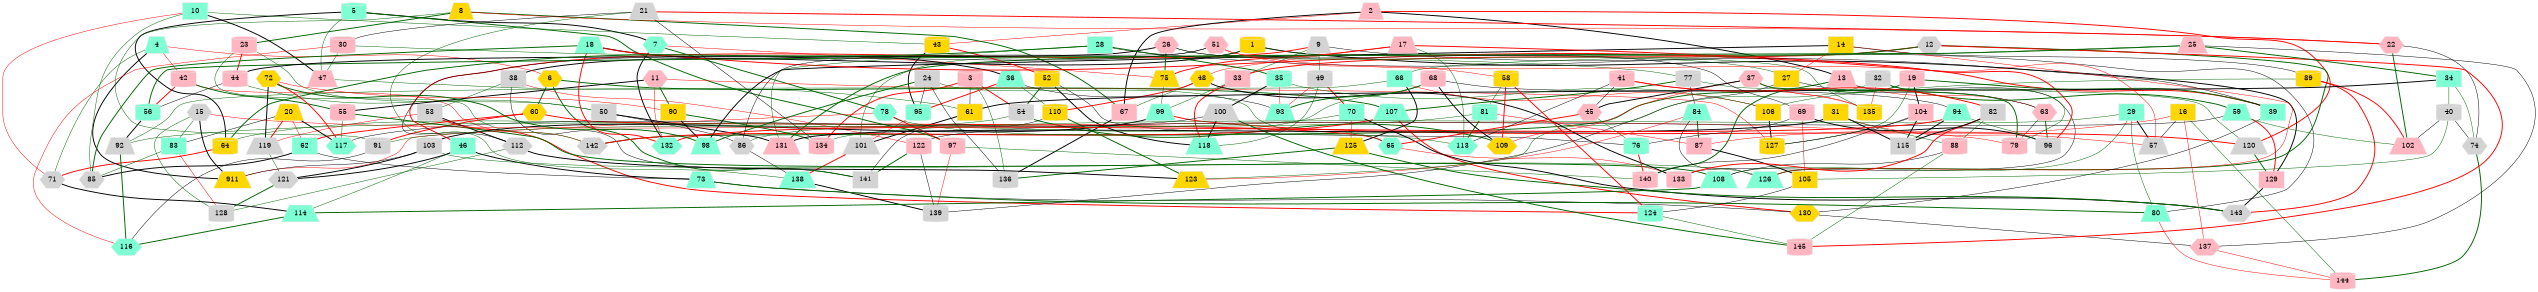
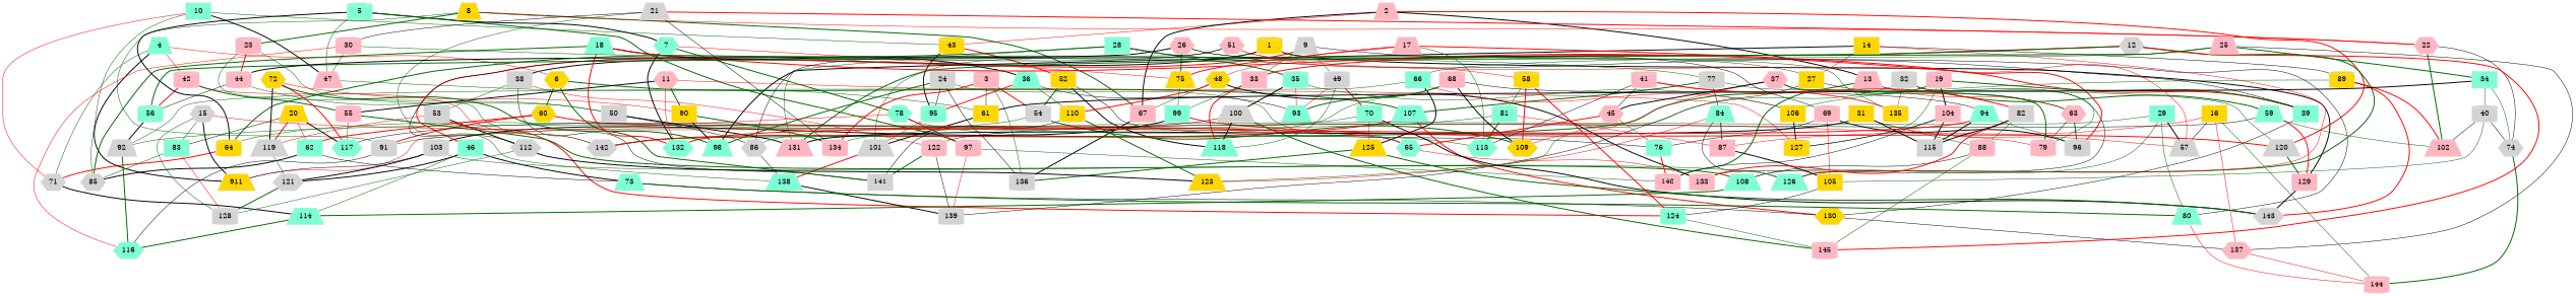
  graph {
    node [color=gray90 fillcolor=aquamarine shape=cylinder style=filled]
    edge [color=darkgreen style=solid]
    1 [fillcolor=gold]
    38 [fillcolor=lightgrey shape=box]
    101 [fillcolor=lightgrey shape=trapezium]
    129 [fillcolor=lightpink shape=box]
    135 [fillcolor=gold]
    141 [fillcolor=lightgrey shape=box]
    53 [fillcolor=lightgrey shape=box]
    122 [fillcolor=lightpink]
    138 [shape=trapezium]
    143 [fillcolor=lightgrey shape=hexagon]
    2 [fillcolor=lightpink shape=trapezium]
    13 [fillcolor=lightpink shape=trapezium]
    43 [fillcolor=gold]
    67 [fillcolor=lightpink shape=box]
    120 [fillcolor=lightgrey shape=trapezium]
    63 [fillcolor=lightpink shape=hexagon]
    133 [fillcolor=lightpink]
    142 [fillcolor=lightgrey shape=hexagon]
    95
    52 [fillcolor=gold]
    136 [fillcolor=lightgrey]
    3 [fillcolor=lightpink]
    54 [fillcolor=lightgrey]
    61 [fillcolor=gold shape=box]
    134 [fillcolor=lightpink]
    64 [fillcolor=gold]
    109 [fillcolor=gold shape=hexagon]
    4 [shape=trapezium]
    6 [fillcolor=gold shape=hexagon]
    42 [fillcolor=lightpink]
    71 [fillcolor=lightgrey shape=hexagon]
    n32 [fillcolor=gold label=911 shape=trapezium]
    60 [fillcolor=gold shape=hexagon]
    107 [shape=trapezium]
    55 [fillcolor=lightpink]
    56
    114 [shape=trapezium]
    7 [shape=hexagon]
    5
    47 [fillcolor=lightpink shape=trapezium]
    97 [fillcolor=lightpink]
    75 [fillcolor=gold shape=trapezium]
    78 [shape=hexagon]
    132 [shape=hexagon]
    140 [fillcolor=lightpink]
    139 [fillcolor=lightgrey]
    91 [fillcolor=lightgrey]
    62 [shape=box]
    65 [shape=hexagon]
    130 [fillcolor=gold shape=hexagon]
-   99 [shape=trapezium]
+   99 [shape=box]
    113 [shape=hexagon]
    8 [fillcolor=gold shape=trapezium]
    22 [fillcolor=lightpink shape=hexagon]
    23 [fillcolor=lightpink]
    74 [fillcolor=lightgrey shape=hexagon]
    102 [fillcolor=lightpink shape=trapezium]
    44 [fillcolor=lightpink]
    50 [fillcolor=lightgrey shape=box]
    116 [shape=hexagon]
    9 [fillcolor=lightgrey shape=trapezium]
    33 [fillcolor=lightpink shape=box]
    46 [shape=box]
    49 [fillcolor=lightgrey]
    80 [shape=trapezium]
    118 [shape=trapezium]
    73 [shape=trapezium]
    121 [fillcolor=lightgrey shape=hexagon]
    93 [shape=trapezium]
    70 [shape=box]
    144 [fillcolor=lightpink]
    10 [shape=box]
    85 [fillcolor=lightgrey shape=hexagon]
    11 [fillcolor=lightpink shape=hexagon]
    90 [fillcolor=gold shape=box]
    127 [fillcolor=gold]
    117 [shape=hexagon]
    108 [shape=trapezium]
    98 [shape=trapezium]
    12 [fillcolor=lightgrey shape=hexagon]
    126 [shape=trapezium]
    131 [fillcolor=lightpink shape=trapezium]
    145 [fillcolor=lightpink]
    79 [fillcolor=lightpink]
    96 [fillcolor=lightgrey]
    14 [fillcolor=gold shape=box]
    27 [fillcolor=gold shape=box]
    89 [fillcolor=gold]
    106 [fillcolor=gold shape=box]
    15 [fillcolor=lightgrey shape=hexagon]
    83 [shape=box]
    128 [fillcolor=lightgrey]
    16 [fillcolor=gold shape=box]
    57 [fillcolor=lightgrey shape=trapezium]
    87 [fillcolor=lightpink shape=box]
    137 [fillcolor=lightpink shape=hexagon]
    105 [fillcolor=gold shape=box]
    17 [fillcolor=lightpink shape=trapezium]
    48 [fillcolor=gold shape=hexagon]
    110 [fillcolor=gold]
    18 [shape=trapezium]
    36 [shape=trapezium]
    39 [shape=box]
    19 [fillcolor=lightpink]
    104 [fillcolor=lightpink shape=box]
    115 [fillcolor=lightgrey shape=box]
    20 [fillcolor=gold shape=trapezium]
    119 [fillcolor=lightgrey shape=trapezium]
    21 [fillcolor=lightgrey shape=trapezium]
    30 [fillcolor=lightpink]
    77 [fillcolor=lightgrey]
    86 [fillcolor=lightgrey shape=hexagon]
    24 [fillcolor=lightgrey shape=box]
    25 [fillcolor=lightpink shape=trapezium]
    34 [shape=box]
    66 [shape=box]
    40 [fillcolor=lightgrey]
    92 [fillcolor=lightgrey shape=trapezium]
    125 [fillcolor=gold shape=trapezium]
    26 [fillcolor=lightpink shape=hexagon]
    69 [fillcolor=lightpink]
    76
    28 [shape=box]
    35
    100 [fillcolor=lightgrey shape=trapezium]
    29 [shape=box]
    84 [shape=trapezium]
    31 [fillcolor=gold shape=box]
    88 [fillcolor=lightpink]
    32 [fillcolor=lightgrey]
    59 [shape=trapezium]
    123 [fillcolor=gold shape=trapezium]
    103 [fillcolor=lightgrey]
    37 [fillcolor=lightpink shape=hexagon]
    45 [fillcolor=lightpink shape=hexagon]
    112 [fillcolor=lightgrey shape=hexagon]
    124
    41 [fillcolor=lightpink]
    82 [fillcolor=lightgrey shape=box]
    51 [fillcolor=lightpink shape=hexagon]
    58 [fillcolor=gold]
    81
    68 [fillcolor=lightpink]
    94 [shape=trapezium]
    72 [fillcolor=gold shape=hexagon]
    1 -- 38 [color=black style=bold]
    1 -- 101
    1 -- 129 [color=black style=bold]
    1 -- 135
    38 -- 141 [color=black]
    38 -- 53
    38 -- 122 [color=red]
    101 -- 138 [color=red style=bold]
    129 -- 143 [color=black style=bold]
    53 -- 119 [color=red]
    53 -- 112 [color=black style=bold]
    53 -- 124 [color=red style=bold]
    122 -- 141 [style=bold]
    122 -- 139 [color=black]
    138 -- 139 [color=black style=bold]
    2 -- 13 [color=black style=bold]
    2 -- 43 [color=red]
    2 -- 67 [color=black style=bold]
    2 -- 120 [color=red style=bold]
    13 -- 63 [color=red]
    13 -- 133 [color=black]
    13 -- 142 [style=bold]
    43 -- 95 [color=black style=bold]
    43 -- 52 [color=red style=bold]
    67 -- 136 [color=black style=bold]
    120 -- 129 [style=bold]
    63 -- 79 [color=black]
    63 -- 96 [style=bold]
    95 -- 101 [color=red]
    52 -- 54 [style=bold]
    52 -- 118 [color=black style=bold]
    52 -- 76 [color=black]
    3 -- 136
    3 -- 54 [color=red style=bold]
    3 -- 61 [color=black]
    3 -- 134 [color=red style=bold]
    54 -- 64
    54 -- 109 [style=bold]
    61 -- 101 [color=black style=bold]
    64 -- 71 [color=red style=bold]
    4 -- 6 [color=red]
    4 -- 42 [color=red]
    4 -- 71
    4 -- n32 [color=black style=bold]
    6 -- 141 [style=bold]
    6 -- 60 [style=bold]
    6 -- 107 [style=bold]
    42 -- 142 [color=red]
    42 -- 55 [style=bold]
    42 -- 56 [color=red style=bold]
    71 -- 114 [color=black style=bold]
    60 -- 91 [color=red style=bold]
    60 -- 62 [color=red style=bold]
    60 -- 65 [color=red style=bold]
    107 -- 142 [color=red style=bold]
    107 -- 130 [color=red style=bold]
    55 -- 117
    55 -- 108 [style=bold]
    56 -- 92 [color=black style=bold]
    114 -- 116 [style=bold]
    7 -- 75 [color=red]
    7 -- 78 [style=bold]
    7 -- 132 [color=black style=bold]
    5 -- 64 [color=black style=bold]
    5 -- 7 [color=black style=bold]
    5 -- 47
    5 -- 97 [style=bold]
    47 -- 61
    97 -- 140
    97 -- 139 [color=red]
    75 -- 99
    78 -- n32 [color=red]
    78 -- 97 [color=red style=bold]
    78 -- 113
    91 -- 116 [color=black]
    62 -- 73 [color=black]
    62 -- 85 [color=black style=bold]
    65 -- 133 [color=red]
    130 -- 137 [color=black]
    99 -- 120 [color=red style=bold]
    99 -- 103 [color=black style=bold]
    8 -- 67 [style=bold]
    8 -- 91
    8 -- 22 [color=red]
    8 -- 23 [style=bold]
    22 -- 74 [color=black]
    22 -- 102 [style=bold]
    23 -- 142
    23 -- 44 [color=red style=bold]
    23 -- 50
    74 -- 144 [style=bold]
    44 -- 56 [color=black]
    44 -- 50
    50 -- 131 [color=black style=bold]
    50 -- 86 [color=black]
    9 -- 33
    9 -- 46 [color=red style=bold]
    9 -- 49
    9 -- 80 [color=black]
    33 -- 99
    33 -- 118 [color=red style=bold]
    46 -- 114
    46 -- 73 [color=black style=bold]
    46 -- 121 [color=black style=bold]
    49 -- 118
    49 -- 93 [color=red]
    49 -- 70 [color=red style=bold]
    80 -- 144 [color=red]
    73 -- 130 [color=black]
    73 -- 80 [style=bold]
    121 -- 128 [style=bold]
    70 -- 143 [color=black style=bold]
    70 -- 91
    70 -- 125 [color=red]
    10 -- 43
    10 -- 71 [color=red]
    10 -- 47 [color=black style=bold]
    10 -- 85
    11 -- 55 [color=black style=bold]
    11 -- 132 [color=red]
    11 -- 90 [style=bold]
    11 -- 127 [color=red]
    90 -- 134 [style=bold]
    90 -- 98 [color=black style=bold]
    108 -- 114 [style=bold]
    12 -- 33 [color=red style=bold]
    12 -- 126 [style=bold]
    12 -- 131 [style=bold]
    12 -- 145 [color=red style=bold]
    14 -- 98 [color=black style=bold]
    14 -- 126 [color=red]
    14 -- 27 [color=red]
    14 -- 89 [color=black]
    27 -- 63 [color=black]
    27 -- 139 [color=black]
    89 -- 143 [color=red style=bold]
    89 -- 102 [color=red style=bold]
    89 -- 106
    106 -- 127 [color=black style=bold]
    15 -- n32 [color=black style=bold]
    15 -- 79 [color=red]
    15 -- 83
    15 -- 128
    83 -- 85
    83 -- 128 [color=red]
    16 -- 144
    16 -- 57 [color=black]
    16 -- 87 [color=red]
    16 -- 137 [color=red]
    87 -- 105 [color=black style=bold]
    137 -- 144 [color=red]
    105 -- 124 [color=black]
    17 -- 75 [color=red style=bold]
    17 -- 113
    17 -- 96 [color=red style=bold]
    17 -- 48 [color=red]
    48 -- 67
    48 -- 133 [color=black style=bold]
    48 -- 110 [color=red style=bold]
    110 -- 141 [color=black]
    110 -- 123 [style=bold]
    18 -- 132 [color=red style=bold]
    18 -- 85 [style=bold]
    18 -- 36 [color=black style=bold]
    18 -- 39 [color=red style=bold]
    36 -- 95 [color=red style=bold]
    36 -- 93 [color=black]
    36 -- 110
    39 -- 130 [color=black]
    19 -- 140 [style=bold]
    19 -- 127
    19 -- 39 [style=bold]
    19 -- 104 [color=black style=bold]
    104 -- 140 [color=black]
    104 -- 127 [color=black]
    104 -- 115 [color=black style=bold]
    20 -- 62 [color=red]
    20 -- 117 [color=black style=bold]
    20 -- 83 [color=black]
    20 -- 119 [color=red style=bold]
    119 -- 121
    21 -- 138
    21 -- 134 [color=black]
    21 -- 22 [color=red style=bold]
    21 -- 30 [color=black]
    30 -- 47
    30 -- 116 [color=red]
    30 -- 77
    77 -- 120
    77 -- 107 [style=bold]
    77 -- 84 [color=black]
    86 -- 138 [color=black]
    24 -- 95 [color=black]
    24 -- 136 [color=black]
    24 -- 65
    24 -- 98 [style=bold]
    25 -- 56 [style=bold]
    25 -- 137 [color=black]
    25 -- 34 [style=bold]
    25 -- 66
    34 -- 61 [color=black style=bold]
    34 -- 74
    34 -- 40
    66 -- 106 [color=red]
    66 -- 92
    66 -- 125 [color=black style=bold]
    40 -- 74 [color=black]
    40 -- 102 [color=black]
    40 -- 105
    92 -- 116 [style=bold]
    125 -- 143 [style=bold]
    125 -- 136 [style=bold]
    26 -- 75 [style=bold]
    26 -- 44 [color=black style=bold]
    26 -- 27
    26 -- 69 [color=black]
    69 -- 96 [color=black style=bold]
    69 -- 105 [color=red]
    69 -- 76 [color=black]
    76 -- 140 [color=red style=bold]
    28 -- 64 [style=bold]
    28 -- 131
    28 -- 39 [color=black]
    28 -- 35 [style=bold]
    35 -- 93 [color=red]
    35 -- 106
    35 -- 100 [color=black style=bold]
    100 -- 118 [color=black style=bold]
    100 -- 117 [color=black]
    100 -- 145 [style=bold]
    29 -- 134
    29 -- 80
    29 -- 108
    29 -- 57 [color=black style=bold]
    84 -- 126 [color=black]
    84 -- 87 [style=bold]
    84 -- 123 [color=red]
    31 -- 131 [color=black style=bold]
    31 -- 57 [color=red]
    31 -- 115 [color=black style=bold]
    31 -- 88
    88 -- 108 [color=black]
    88 -- 145
    32 -- 135 [color=red]
    32 -- 79
    32 -- 59 [style=bold]
    32 -- 123
    59 -- 129 [color=red style=bold]
    59 -- 122 [color=black]
    59 -- 102
    103 -- n32 [color=black]
    103 -- 121 [color=black style=bold]
    103 -- 126
    37 -- 135 [color=red]
    37 -- 109 [color=red]
    37 -- 79 [style=bold]
    37 -- 45 [color=black style=bold]
    45 -- 65 [color=red style=bold]
    45 -- 76
    112 -- 128
    112 -- 123 [color=black style=bold]
    124 -- 145
    41 -- 135 [color=red]
    41 -- 113 [color=black]
    41 -- 45 [color=black]
    41 -- 82 [color=red style=bold]
    82 -- 133 [color=red style=bold]
    82 -- 115 [color=black style=bold]
    82 -- 88
    51 -- 57 [color=red]
    51 -- 86 [color=black]
    51 -- 112 [color=black]
    51 -- 58 [color=red]
    58 -- 109 [color=red style=bold]
    58 -- 124 [color=red style=bold]
    58 -- 81
    81 -- 113 [style=bold]
    81 -- 87 [color=red]
    81 -- 92
    68 -- 109 [color=black style=bold]
    68 -- 93 [style=bold]
    68 -- 86
    68 -- 94 [color=black]
    94 -- 132 [color=red style=bold]
    94 -- 96
    94 -- 115 [color=black style=bold]
    72 -- 90 [color=red]
    72 -- 117 [color=red style=bold]
    72 -- 98 [style=bold]
    72 -- 119 [color=black style=bold]
  }
